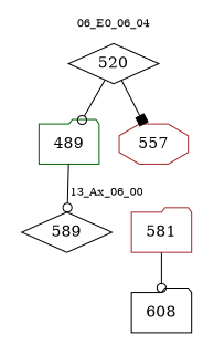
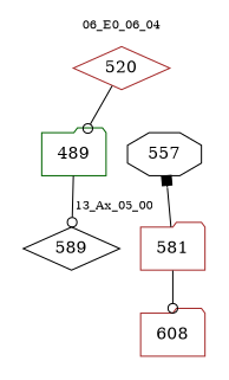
  digraph {
    node [color=brown shape=folder]
    edge [arrowhead=odot color=black]
    n1 [label=581]
    n2 [color=black label=589 shape=diamond]
-   n3 [color=black label=608]
-   n4 [color=black label=520 shape=diamond]
+   n3 [label=608]
+   n4 [label=520 shape=diamond]
    n5 [color=darkgreen label=489]
-   n6 [label=557 shape=octagon]
+   n6 [color=black label=557 shape=octagon]
    subgraph cluster_1 {
      color=white
      fontsize=10
-     label="13_Ax_06_00"
+     label="13_Ax_05_00"
      n1
      n2
      n3
    }
    subgraph cluster_2 {
      color=white
      fontsize=10
      label="06_E0_06_04"
      n4
      n5
      n6
    }
    n1 -> n3
    n4 -> n5
-   n4 -> n6 [arrowhead=box]
+   n1 -> n6 [arrowhead=box]
    n5 -> n2
  }
